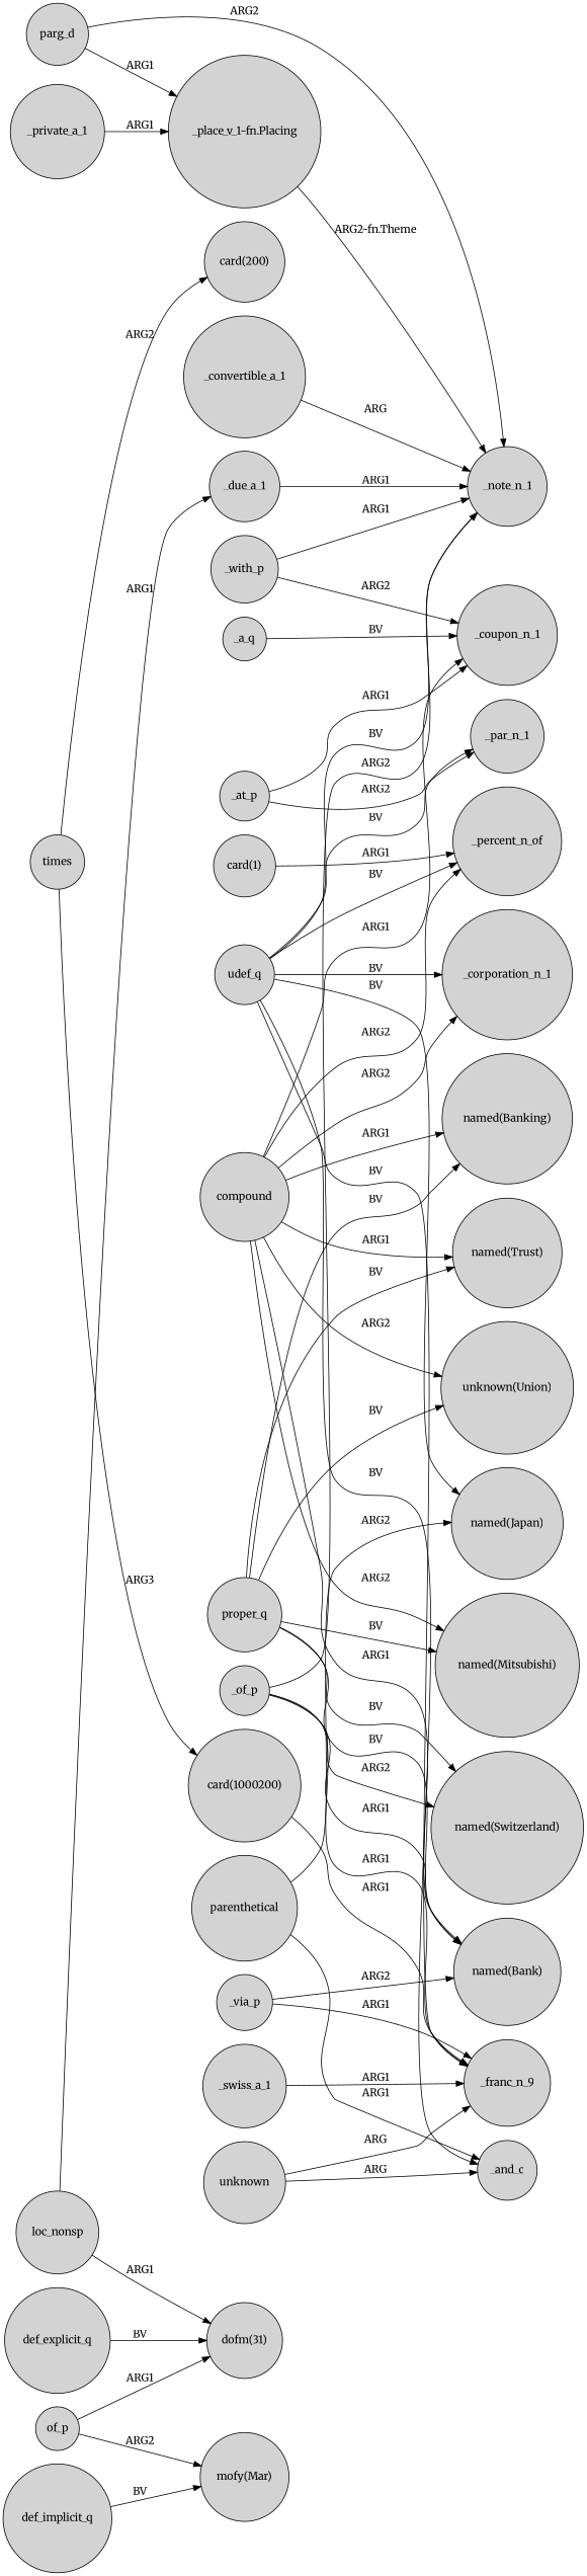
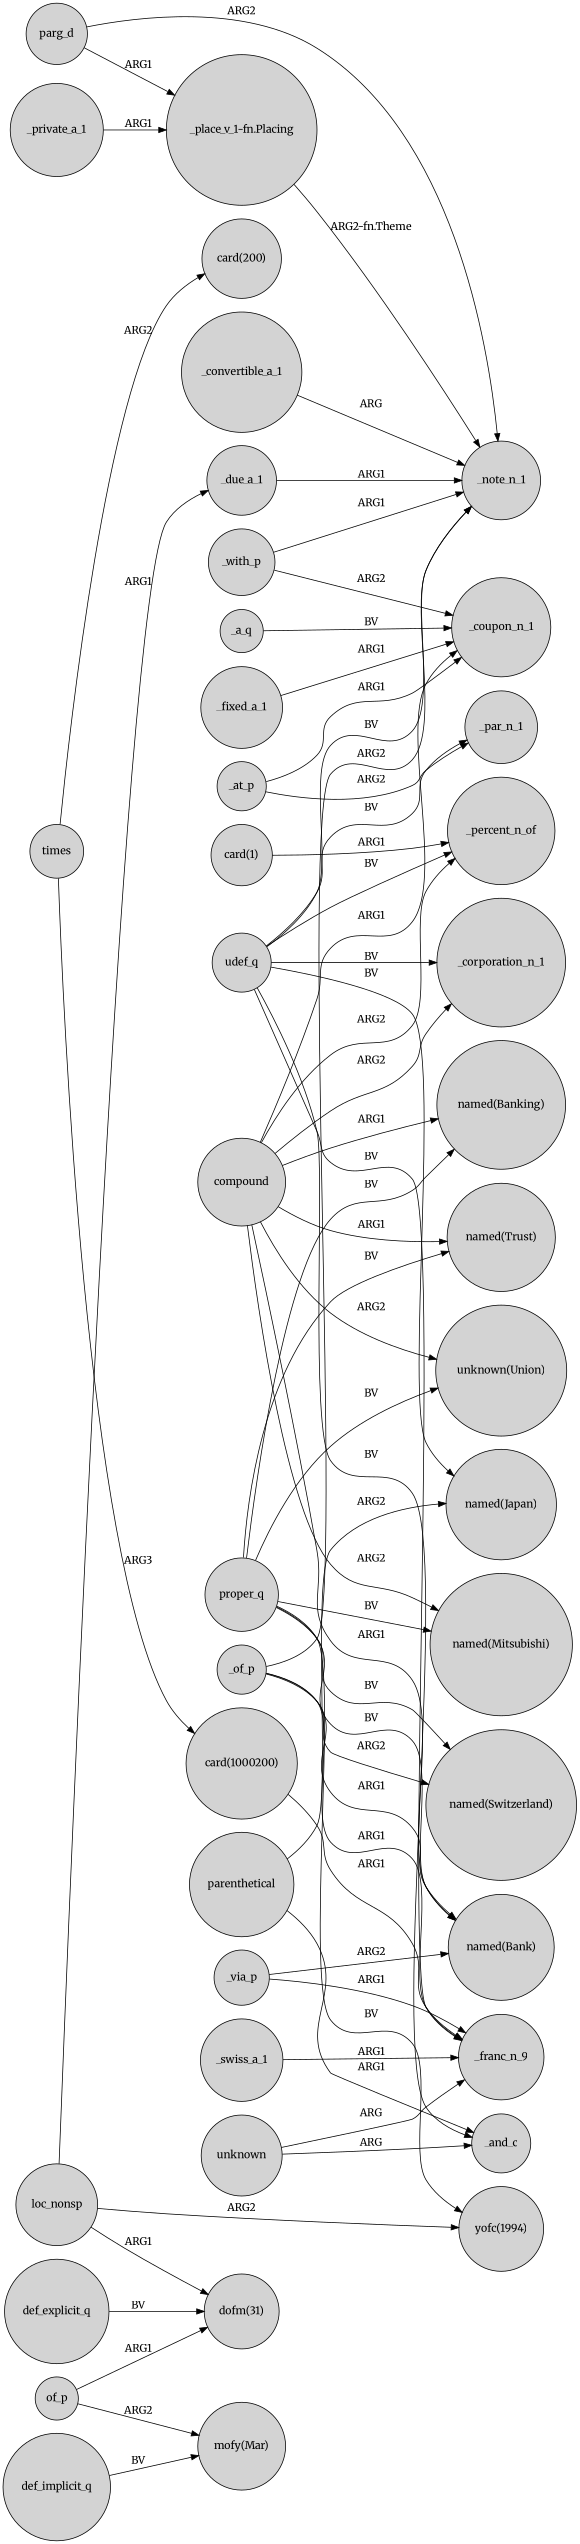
  digraph {
    fontname=Merriweather
    rankdir=LR
    node [fontname=Merriweather shape=circle style=filled]
    edge [fontname=Merriweather]
    _with_p
    _note_n_1
    _coupon_n_1
    compound
    _percent_n_of
    n6 [label="unknown(Union)"]
    "named(Banking)"
    _corporation_n_1
    "named(Trust)"
    "named(Bank)"
    "named(Mitsubishi)"
    "card(1)"
    udef_q
    _par_n_1
    n15 [label=_franc_n_9]
    _and_c
    "named(Japan)"
    parg_d
    "_place_v_1-fn.Placing"
    _of_p
    "named(Switzerland)"
    proper_q
+   "yofc(1994)"
    parenthetical
    _swiss_a_1
    _at_p
+   _fixed_a_1
    _via_p
    def_explicit_q
    "dofm(31)"
    def_implicit_q
    "mofy(Mar)"
    of_p
    loc_nonsp
    _due_a_1
    _a_q
    unknown
    times
    "card(200)"
    n40 [label="card(1000200)"]
    _convertible_a_1
    _private_a_1
    _with_p -> _note_n_1 [label=ARG1]
    _with_p -> _coupon_n_1 [label=ARG2]
    compound -> _coupon_n_1 [label=ARG1]
    compound -> _percent_n_of [label=ARG2]
    compound -> n6 [label=ARG2]
    compound -> "named(Banking)" [label=ARG1]
    compound -> _corporation_n_1 [label=ARG2]
    compound -> "named(Trust)" [label=ARG1]
    compound -> "named(Bank)" [label=ARG1]
    compound -> "named(Mitsubishi)" [label=ARG2]
    "card(1)" -> _percent_n_of [label=ARG1]
    udef_q -> _note_n_1 [label=BV]
    udef_q -> _percent_n_of [label=BV]
    udef_q -> _corporation_n_1 [label=BV]
    udef_q -> _par_n_1 [label=BV]
    udef_q -> n15 [label=BV]
    udef_q -> _and_c [label=BV]
    udef_q -> "named(Japan)" [label=BV]
    parg_d -> _note_n_1 [label=ARG2]
    parg_d -> "_place_v_1-fn.Placing" [label=ARG1]
    "_place_v_1-fn.Placing" -> _note_n_1 [label="ARG2-fn.Theme"]
    _of_p -> _note_n_1 [label=ARG2]
    _of_p -> "named(Bank)" [label=ARG1]
    _of_p -> n15 [label=ARG1]
    _of_p -> "named(Switzerland)" [label=ARG2]
    proper_q -> n6 [label=BV]
    proper_q -> "named(Banking)" [label=BV]
    proper_q -> "named(Trust)" [label=BV]
    proper_q -> "named(Bank)" [label=BV]
    proper_q -> "named(Mitsubishi)" [label=BV]
    proper_q -> "named(Switzerland)" [label=BV]
+   proper_q -> "yofc(1994)" [label=BV]
    parenthetical -> _and_c [label=ARG1]
    parenthetical -> "named(Japan)" [label=ARG2]
    _swiss_a_1 -> n15 [label=ARG1]
    _at_p -> _coupon_n_1 [label=ARG1]
    _at_p -> _par_n_1 [label=ARG2]
+   _fixed_a_1 -> _coupon_n_1 [label=ARG1]
    _via_p -> "named(Bank)" [label=ARG2]
    _via_p -> n15 [label=ARG1]
    def_explicit_q -> "dofm(31)" [label=BV]
    def_implicit_q -> "mofy(Mar)" [label=BV]
    of_p -> "dofm(31)" [label=ARG1]
    of_p -> "mofy(Mar)" [label=ARG2]
+   loc_nonsp -> "yofc(1994)" [label=ARG2]
    loc_nonsp -> "dofm(31)" [label=ARG1]
    loc_nonsp -> _due_a_1 [label=ARG1]
    _due_a_1 -> _note_n_1 [label=ARG1]
    _a_q -> _coupon_n_1 [label=BV]
    unknown -> n15 [label=ARG]
    unknown -> _and_c [label=ARG]
    times -> "card(200)" [label=ARG2]
    times -> n40 [label=ARG3]
    n40 -> n15 [label=ARG1]
    _convertible_a_1 -> _note_n_1 [label=ARG]
    _private_a_1 -> "_place_v_1-fn.Placing" [label=ARG1]
  }
